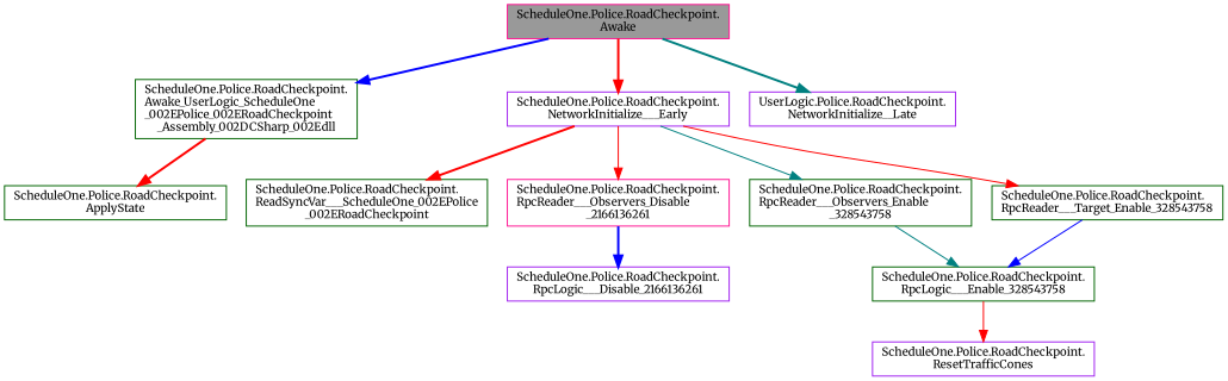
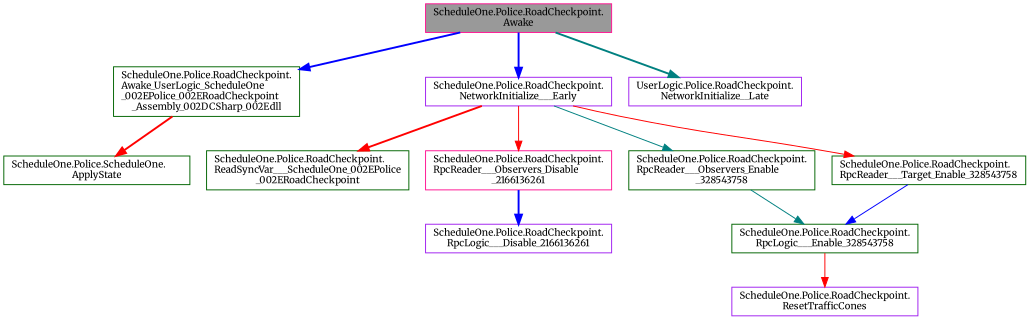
  digraph {
    fontname=Merriweather
    rankdir=TB
    node [color=darkgreen fillcolor=white fontname=Merriweather fontsize=10 shape=box style=filled]
    edge [color=red fontname=Merriweather fontsize=10 labelfontname=Helvetica labelfontsize=10 style=bold]
    n1 [color=deeppink fillcolor=grey60 fontcolor=black height=0.2 label="ScheduleOne.Police.RoadCheckpoint.\lAwake" width=0.4]
    n2 [height=0.2 label="ScheduleOne.Police.RoadCheckpoint.\lAwake_UserLogic_ScheduleOne\l_002EPolice_002ERoadCheckpoint\l_Assembly_002DCSharp_002Edll" width=0.4]
    n3 [color=purple height=0.2 label="ScheduleOne.Police.RoadCheckpoint.\lNetworkInitialize___Early" width=0.4]
    n4 [color=purple height=0.2 label="UserLogic.Police.RoadCheckpoint.\lNetworkInitialize__Late" width=0.4]
-   n5 [height=0.2 label="ScheduleOne.Police.RoadCheckpoint.\lApplyState" width=0.4]
+   n5 [height=0.2 label="ScheduleOne.Police.ScheduleOne.\lApplyState" width=0.4]
    n6 [height=0.2 label="ScheduleOne.Police.RoadCheckpoint.\lReadSyncVar___ScheduleOne_002EPolice\l_002ERoadCheckpoint" width=0.4]
    n7 [color=deeppink height=0.2 label="ScheduleOne.Police.RoadCheckpoint.\lRpcReader___Observers_Disable\l_2166136261" width=0.4]
    n8 [height=0.2 label="ScheduleOne.Police.RoadCheckpoint.\lRpcReader___Observers_Enable\l_328543758" width=0.4]
    n9 [height=0.2 label="ScheduleOne.Police.RoadCheckpoint.\lRpcReader___Target_Enable_328543758" width=0.4]
    n10 [color=purple height=0.2 label="ScheduleOne.Police.RoadCheckpoint.\lRpcLogic___Disable_2166136261" width=0.4]
    n11 [height=0.2 label="ScheduleOne.Police.RoadCheckpoint.\lRpcLogic___Enable_328543758" width=0.4]
    n12 [color=purple height=0.2 label="ScheduleOne.Police.RoadCheckpoint.\lResetTrafficCones" width=0.4]
    n1 -> n2 [color=blue]
-   n1 -> n3
+   n1 -> n3 [color=blue]
    n1 -> n4 [color=teal]
    n2 -> n5
    n3 -> n6
    n3 -> n7 [style=solid]
    n3 -> n8 [color=teal style=solid]
    n3 -> n9 [style=solid]
    n7 -> n10 [color=blue]
    n8 -> n11 [color=teal style=solid]
    n9 -> n11 [color=blue style=solid]
    n11 -> n12 [style=solid]
  }
